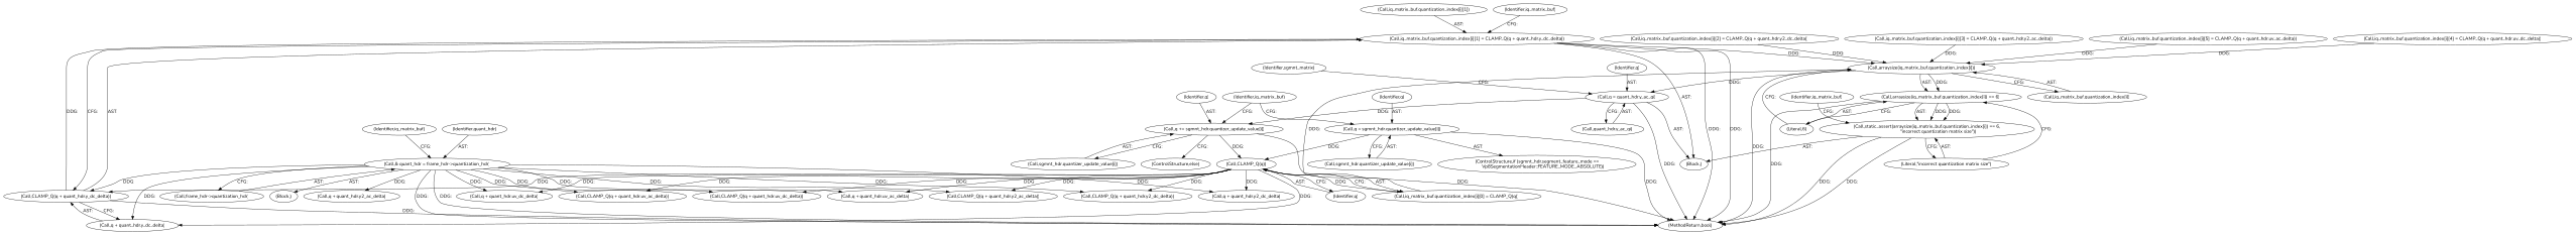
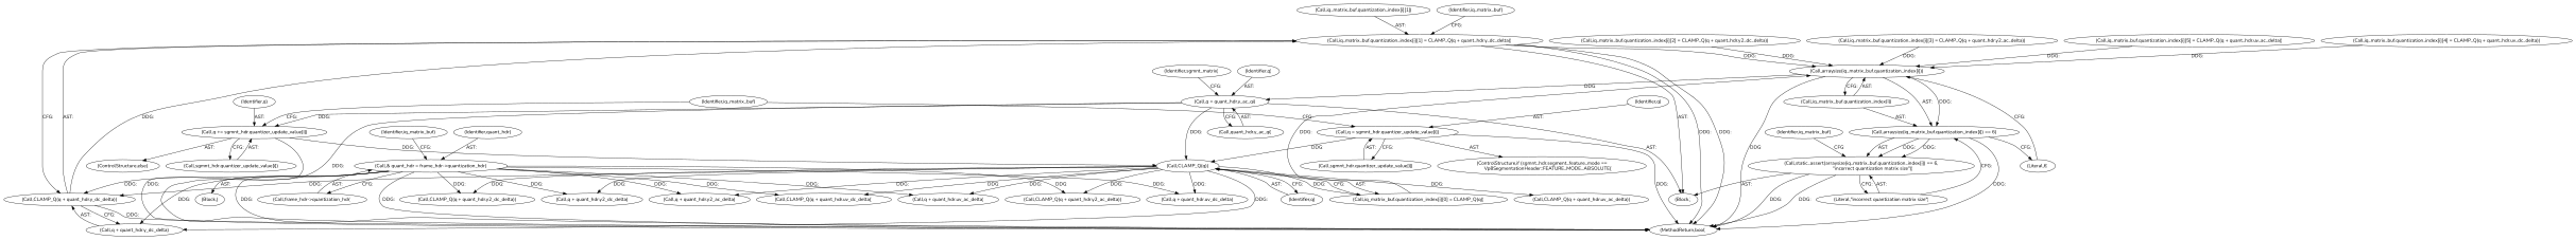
  digraph {
    fontname=Nunito
    node [fontname=Nunito]
    edge [fontname=Nunito]
    n1 [label="(Call,iq_matrix_buf.quantization_index[i][1] = CLAMP_Q(q + quant_hdr.y_dc_delta))"]
    n2 [label="(Call,CLAMP_Q(q + quant_hdr.y_dc_delta))"]
    n3 [label="(Call,arraysize(iq_matrix_buf.quantization_index[i]))"]
    n4 [label="(MethodReturn,bool)"]
    n5 [label="(Block,)"]
    n6 [label="(Call,q + quant_hdr.y_dc_delta)"]
    n7 [label="(Call,q = quant_hdr.y_ac_qi)"]
    n8 [label="(Call,arraysize(iq_matrix_buf.quantization_index[i]) == 6)"]
    n9 [label="(Call,iq_matrix_buf.quantization_index[i])"]
    n10 [label="(Call,CLAMP_Q(q))"]
    n11 [label="(Call,q + quant_hdr.uv_ac_delta)"]
    n12 [label="(Identifier,q)"]
    n13 [label="(Call,q + quant_hdr.uv_dc_delta)"]
    n14 [label="(Call,q + quant_hdr.y2_ac_delta)"]
    n15 [label="(Call,iq_matrix_buf.quantization_index[i][0] = CLAMP_Q(q))"]
    n16 [label="(Call,CLAMP_Q(q + quant_hdr.uv_dc_delta))"]
    n17 [label="(Call,CLAMP_Q(q + quant_hdr.y2_ac_delta))"]
    n18 [label="(Call,CLAMP_Q(q + quant_hdr.y2_dc_delta))"]
    n19 [label="(Call,q + quant_hdr.y2_dc_delta)"]
    n20 [label="(Call,CLAMP_Q(q + quant_hdr.uv_ac_delta))"]
    n21 [label="(Call,q += sgmnt_hdr.quantizer_update_value[i])"]
    n22 [label="(Call,quant_hdr.y_ac_qi)"]
    n23 [label="(Call,sgmnt_hdr.quantizer_update_value[i])"]
    n24 [label="(ControlStructure,else)"]
    n25 [label="(Call,& quant_hdr = frame_hdr->quantization_hdr)"]
    n26 [label="(Call,frame_hdr->quantization_hdr)"]
    n27 [label="(Block,)"]
    n28 [label="(Call,q = sgmnt_hdr.quantizer_update_value[i])"]
    n29 [label="(Call,sgmnt_hdr.quantizer_update_value[i])"]
    n30 [label="(ControlStructure,if (sgmnt_hdr.segment_feature_mode ==\n          Vp8SegmentationHeader::FEATURE_MODE_ABSOLUTE))"]
    n31 [label="(Call,static_assert(arraysize(iq_matrix_buf.quantization_index[i]) == 6,\n                  \"incorrect quantization matrix size\"))"]
    n32 [label="(Literal,6)"]
    n33 [label="(Literal,\"incorrect quantization matrix size\")"]
    n34 [label="(Call,iq_matrix_buf.quantization_index[i][3] = CLAMP_Q(q + quant_hdr.y2_ac_delta))"]
    n35 [label="(Identifier,q)"]
    n36 [label="(Call,iq_matrix_buf.quantization_index[i][5] = CLAMP_Q(q + quant_hdr.uv_ac_delta))"]
    n37 [label="(Identifier,quant_hdr)"]
    n38 [label="(Call,iq_matrix_buf.quantization_index[i][4] = CLAMP_Q(q + quant_hdr.uv_dc_delta))"]
    n39 [label="(Call,iq_matrix_buf.quantization_index[i][1])"]
    n40 [label="(Identifier,iq_matrix_buf)"]
    n41 [label="(Identifier,sgmnt_matrix)"]
    n42 [label="(Identifier,iq_matrix_buf)"]
    n43 [label="(Call,iq_matrix_buf.quantization_index[i][2] = CLAMP_Q(q + quant_hdr.y2_dc_delta))"]
    n44 [label="(Identifier,q)"]
    n45 [label="(Identifier,iq_matrix_buf)"]
    n46 [label="(Identifier,iq_matrix_buf)"]
    n47 [label="(Identifier,q)"]
    n1 -> n2 [label="CFG: "]
    n1 -> n3 [label="DDG: "]
    n1 -> n4 [label="DDG: "]
    n1 -> n4 [label="DDG: "]
    n1 -> n5 [label="AST: "]
    n2 -> n1 [label="AST: "]
    n2 -> n1 [label="DDG: "]
    n2 -> n4 [label="DDG: "]
    n2 -> n6 [label="CFG: "]
    n3 -> n4 [label="DDG: "]
    n3 -> n7 [label="DDG: "]
    n3 -> n8 [label="AST: "]
    n3 -> n8 [label="DDG: "]
    n3 -> n9 [label="CFG: "]
    n6 -> n2 [label="AST: "]
    n7 -> n4 [label="DDG: "]
    n7 -> n5 [label="AST: "]
+   n7 -> n10 [label="DDG: "]
    n7 -> n21 [label="DDG: "]
    n7 -> n22 [label="CFG: "]
    n8 -> n4 [label="DDG: "]
    n8 -> n31 [label="AST: "]
    n8 -> n31 [label="DDG: "]
    n8 -> n31 [label="DDG: "]
    n8 -> n32 [label="CFG: "]
    n9 -> n3 [label="AST: "]
    n10 -> n2 [label="DDG: "]
    n10 -> n6 [label="DDG: "]
    n10 -> n11 [label="DDG: "]
    n10 -> n12 [label="CFG: "]
    n10 -> n13 [label="DDG: "]
+   n10 -> n14 [label="DDG: "]
    n10 -> n15 [label="AST: "]
    n10 -> n15 [label="DDG: "]
    n10 -> n16 [label="DDG: "]
    n10 -> n17 [label="DDG: "]
    n10 -> n18 [label="DDG: "]
    n10 -> n19 [label="DDG: "]
    n10 -> n20 [label="DDG: "]
    n12 -> n10 [label="AST: "]
    n15 -> n3 [label="DDG: "]
    n15 -> n10 [label="CFG: "]
    n21 -> n4 [label="DDG: "]
    n21 -> n10 [label="DDG: "]
    n21 -> n23 [label="CFG: "]
-   n21 -> n24 [label="CFG: "]
+   n21 -> n24 [label="AST: "]
    n22 -> n7 [label="AST: "]
    n23 -> n21 [label="AST: "]
    n25 -> n2 [label="DDG: "]
    n25 -> n4 [label="DDG: "]
    n25 -> n4 [label="DDG: "]
    n25 -> n6 [label="DDG: "]
    n25 -> n11 [label="DDG: "]
    n25 -> n13 [label="DDG: "]
    n25 -> n14 [label="DDG: "]
    n25 -> n16 [label="DDG: "]
    n25 -> n17 [label="DDG: "]
    n25 -> n18 [label="DDG: "]
    n25 -> n19 [label="DDG: "]
-   n25 -> n20 [label="DDG: "]
    n25 -> n26 [label="CFG: "]
    n25 -> n27 [label="AST: "]
    n26 -> n25 [label="AST: "]
    n28 -> n4 [label="DDG: "]
    n28 -> n10 [label="DDG: "]
    n28 -> n29 [label="CFG: "]
    n28 -> n30 [label="AST: "]
    n29 -> n28 [label="AST: "]
    n31 -> n4 [label="DDG: "]
    n31 -> n4 [label="DDG: "]
    n31 -> n5 [label="AST: "]
    n31 -> n33 [label="CFG: "]
    n32 -> n3 [label="CFG: "]
-   n32 -> n8 [label="AST: "]
+   n9 -> n8 [label="AST: "]
    n33 -> n8 [label="CFG: "]
    n33 -> n31 [label="AST: "]
    n34 -> n3 [label="DDG: "]
    n35 -> n21 [label="AST: "]
    n36 -> n3 [label="DDG: "]
    n37 -> n25 [label="AST: "]
    n38 -> n3 [label="DDG: "]
    n39 -> n1 [label="AST: "]
    n40 -> n21 [label="CFG: "]
    n40 -> n28 [label="CFG: "]
    n41 -> n7 [label="CFG: "]
    n42 -> n1 [label="CFG: "]
    n43 -> n3 [label="DDG: "]
    n44 -> n7 [label="AST: "]
    n45 -> n25 [label="CFG: "]
    n46 -> n31 [label="CFG: "]
    n47 -> n28 [label="AST: "]
  }
